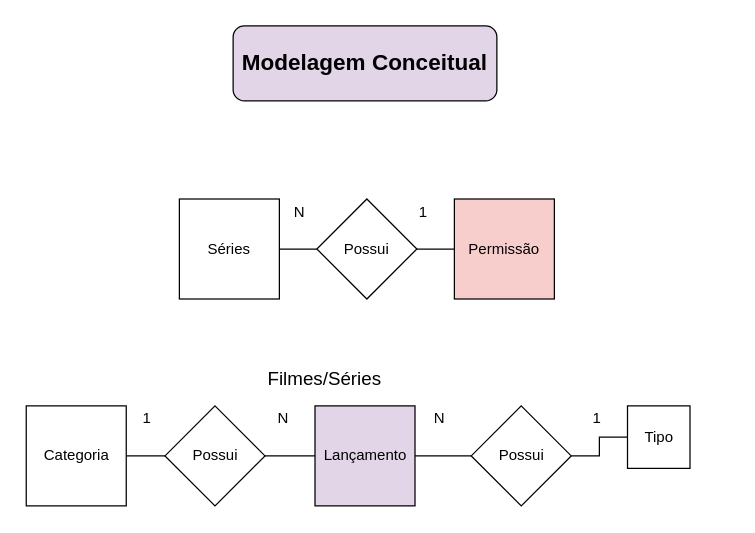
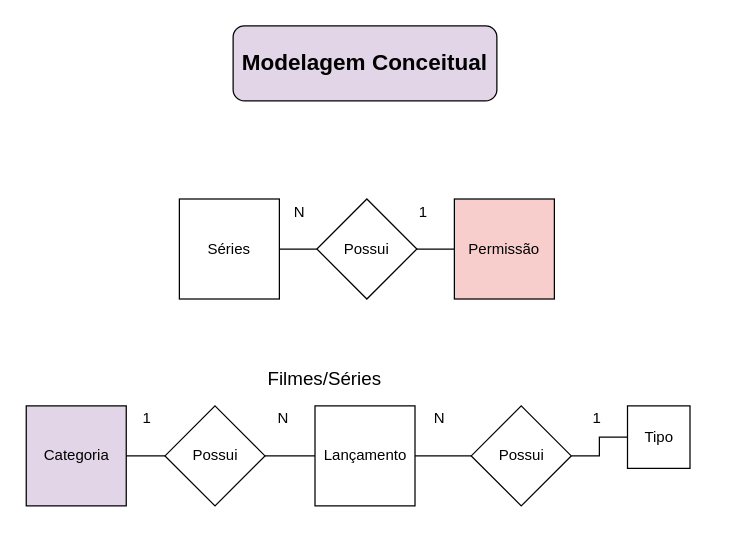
  <mxCell id="0" />
  <mxCell id="1" parent="0" />
  <mxCell id="2" value="" style="group" vertex="1" connectable="0" parent="1"><mxGeometry x="143" y="101.5" width="300" height="137" as="geometry" /></mxCell>
  <mxCell id="3" value="Séries" style="whiteSpace=wrap;html=1;aspect=fixed;" vertex="1" parent="2"><mxGeometry y="57" width="80" height="80" as="geometry" /></mxCell>
  <mxCell id="4" value="Permissão" style="whiteSpace=wrap;html=1;aspect=fixed;fillColor=#f8cecc;" vertex="1" parent="2"><mxGeometry x="220" y="57" width="80" height="80" as="geometry" /></mxCell>
  <mxCell id="5" value="" style="edgeStyle=orthogonalEdgeStyle;rounded=0;orthogonalLoop=1;jettySize=auto;html=1;endArrow=none;endFill=0;" edge="1" parent="2" source="6" target="4"><mxGeometry relative="1" as="geometry" /></mxCell>
  <mxCell id="6" value="Possui" style="rhombus;whiteSpace=wrap;html=1;" vertex="1" parent="2"><mxGeometry x="110" y="57" width="80" height="80" as="geometry" /></mxCell>
  <mxCell id="7" value="" style="edgeStyle=orthogonalEdgeStyle;rounded=0;orthogonalLoop=1;jettySize=auto;html=1;endArrow=none;endFill=0;" edge="1" parent="2" source="3" target="6"><mxGeometry relative="1" as="geometry" /></mxCell>
  <mxCell id="8" value="1" style="text;html=1;resizable=0;points=[];autosize=1;align=left;verticalAlign=top;spacingTop=-4;" vertex="1" parent="2"><mxGeometry x="190" y="57" width="20" height="20" as="geometry" /></mxCell>
  <mxCell id="9" value="N" style="text;html=1;resizable=0;points=[];autosize=1;align=left;verticalAlign=top;spacingTop=-4;" vertex="1" parent="2"><mxGeometry x="90" y="57" width="20" height="20" as="geometry" /></mxCell>
  <mxCell id="10" value="" style="group" vertex="1" connectable="0" parent="1"><mxGeometry x="20.5" y="266" width="561" height="138" as="geometry" /></mxCell>
- <mxCell id="11" value="Lançamento" style="whiteSpace=wrap;html=1;aspect=fixed;fillColor=#e1d5e7;" vertex="1" parent="10"><mxGeometry x="231" y="58" width="80" height="80" as="geometry" /></mxCell>
+ <mxCell id="11" value="Lançamento" style="whiteSpace=wrap;html=1;aspect=fixed;" vertex="1" parent="10"><mxGeometry x="231" y="58" width="80" height="80" as="geometry" /></mxCell>
  <mxCell id="12" value="Tipo" style="whiteSpace=wrap;html=1;aspect=fixed;" vertex="1" parent="10"><mxGeometry x="481" y="58" width="50" height="50" as="geometry" /></mxCell>
- <mxCell id="13" value="Categoria" style="whiteSpace=wrap;html=1;aspect=fixed;" vertex="1" parent="10"><mxGeometry y="58" width="80" height="80" as="geometry" /></mxCell>
+ <mxCell id="13" value="Categoria" style="whiteSpace=wrap;html=1;aspect=fixed;fillColor=#e1d5e7;" vertex="1" parent="10"><mxGeometry y="58" width="80" height="80" as="geometry" /></mxCell>
  <mxCell id="14" value="N" style="text;html=1;resizable=0;points=[];autosize=1;align=left;verticalAlign=top;spacingTop=-4;" vertex="1" parent="10"><mxGeometry x="324" y="58" width="20" height="20" as="geometry" /></mxCell>
  <mxCell id="15" value="1" style="text;html=1;resizable=0;points=[];autosize=1;align=left;verticalAlign=top;spacingTop=-4;" vertex="1" parent="10"><mxGeometry x="451" y="58" width="20" height="20" as="geometry" /></mxCell>
  <mxCell id="16" value="&lt;font style=&quot;font-size: 15px&quot;&gt;Filmes/Séries&lt;/font&gt;" style="text;html=1;resizable=0;points=[];autosize=1;align=left;verticalAlign=top;spacingTop=-4;" vertex="1" parent="10"><mxGeometry x="191" y="25" width="110" height="20" as="geometry" /></mxCell>
  <mxCell id="17" value="" style="edgeStyle=orthogonalEdgeStyle;rounded=0;orthogonalLoop=1;jettySize=auto;html=1;endArrow=none;endFill=0;" edge="1" parent="10" source="18" target="11"><mxGeometry relative="1" as="geometry" /></mxCell>
  <mxCell id="18" value="Possui" style="rhombus;whiteSpace=wrap;html=1;" vertex="1" parent="10"><mxGeometry x="111" y="58" width="80" height="80" as="geometry" /></mxCell>
  <mxCell id="19" value="" style="edgeStyle=orthogonalEdgeStyle;rounded=0;orthogonalLoop=1;jettySize=auto;html=1;endArrow=none;endFill=0;" edge="1" parent="10" source="13" target="18"><mxGeometry relative="1" as="geometry" /></mxCell>
  <mxCell id="20" value="N" style="text;html=1;resizable=0;points=[];autosize=1;align=left;verticalAlign=top;spacingTop=-4;" vertex="1" parent="10"><mxGeometry x="199" y="58" width="20" height="20" as="geometry" /></mxCell>
  <mxCell id="21" value="1" style="text;html=1;resizable=0;points=[];autosize=1;align=left;verticalAlign=top;spacingTop=-4;" vertex="1" parent="10"><mxGeometry x="91" y="58" width="20" height="20" as="geometry" /></mxCell>
  <mxCell id="22" value="" style="edgeStyle=orthogonalEdgeStyle;rounded=0;orthogonalLoop=1;jettySize=auto;html=1;endArrow=none;endFill=0;" edge="1" parent="10" source="23" target="12"><mxGeometry relative="1" as="geometry" /></mxCell>
  <mxCell id="23" value="Possui" style="rhombus;whiteSpace=wrap;html=1;" vertex="1" parent="10"><mxGeometry x="356" y="58" width="80" height="80" as="geometry" /></mxCell>
  <mxCell id="24" value="" style="edgeStyle=orthogonalEdgeStyle;rounded=0;orthogonalLoop=1;jettySize=auto;html=1;endArrow=none;endFill=0;" edge="1" parent="10" source="11" target="23"><mxGeometry relative="1" as="geometry" /></mxCell>
  <mxCell id="25" value="&lt;font size=&quot;1&quot;&gt;&lt;b style=&quot;font-size: 18px&quot;&gt;Modelagem Conceitual&lt;/b&gt;&lt;/font&gt;" style="rounded=1;whiteSpace=wrap;html=1;fillColor=#e1d5e7;" vertex="1" parent="1"><mxGeometry x="186" y="20" width="211" height="60" as="geometry" /></mxCell>
